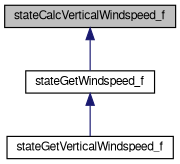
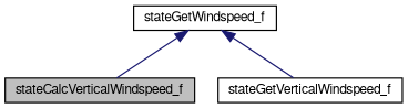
  digraph {
    rankdir=TB
    node [color=black fillcolor=white fontname=FreeSans fontsize=10 shape=record style=filled]
    edge [color=midnightblue dir=back fontname=FreeSans fontsize=10 labelfontname=FreeSans labelfontsize=10 style=solid]
    n1 [fillcolor=grey75 fontcolor=black height=0.2 label=stateCalcVerticalWindspeed_f width=0.4]
    n2 [height=0.2 label=stateGetWindspeed_f width=0.4]
    n3 [height=0.2 label=stateGetVerticalWindspeed_f width=0.4]
-   n1 -> n2
+   n2 -> n1
    n2 -> n3
  }
